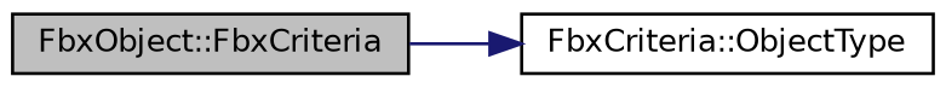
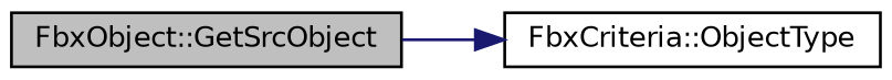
  digraph {
    rankdir=LR
    node [color=black fontname=Helvetica fontsize=10 shape=record style=filled]
-   n1 [fillcolor=grey75 fontcolor=black height=0.2 label="FbxObject::FbxCriteria" width=0.4]
+   n1 [fillcolor=grey75 fontcolor=black height=0.2 label="FbxObject::GetSrcObject" width=0.4]
    n2 [fillcolor=white height=0.2 label="FbxCriteria::ObjectType" width=0.4]
    n1 -> n2 [color=midnightblue fontname=Helvetica fontsize=10 labelfontname=Helvetica labelfontsize=10 style=solid]
  }
